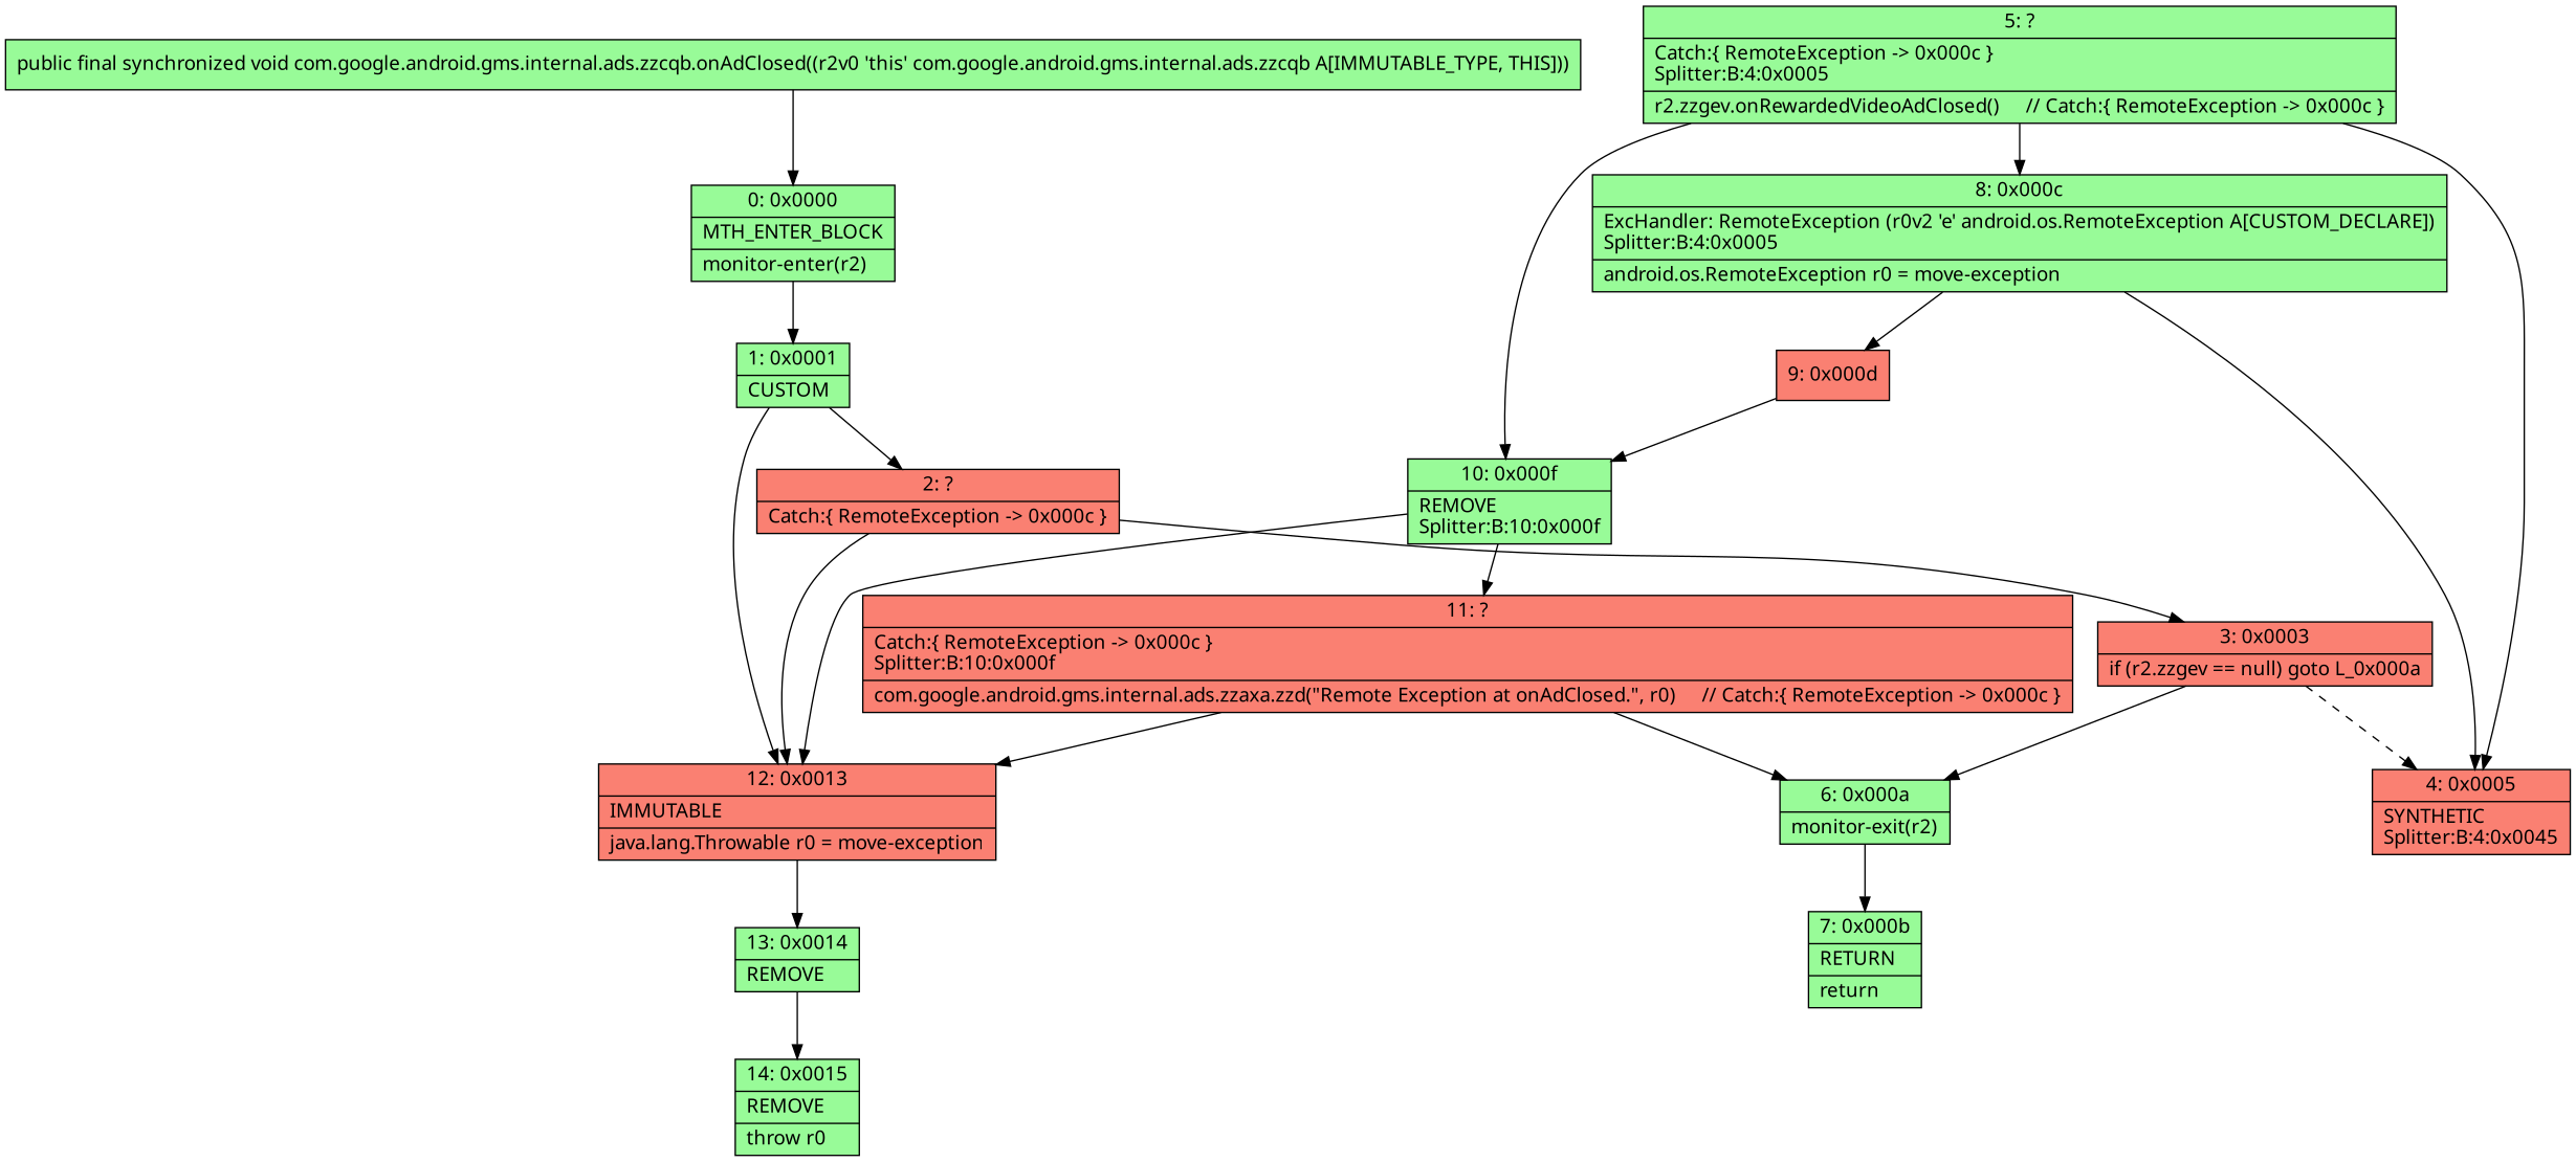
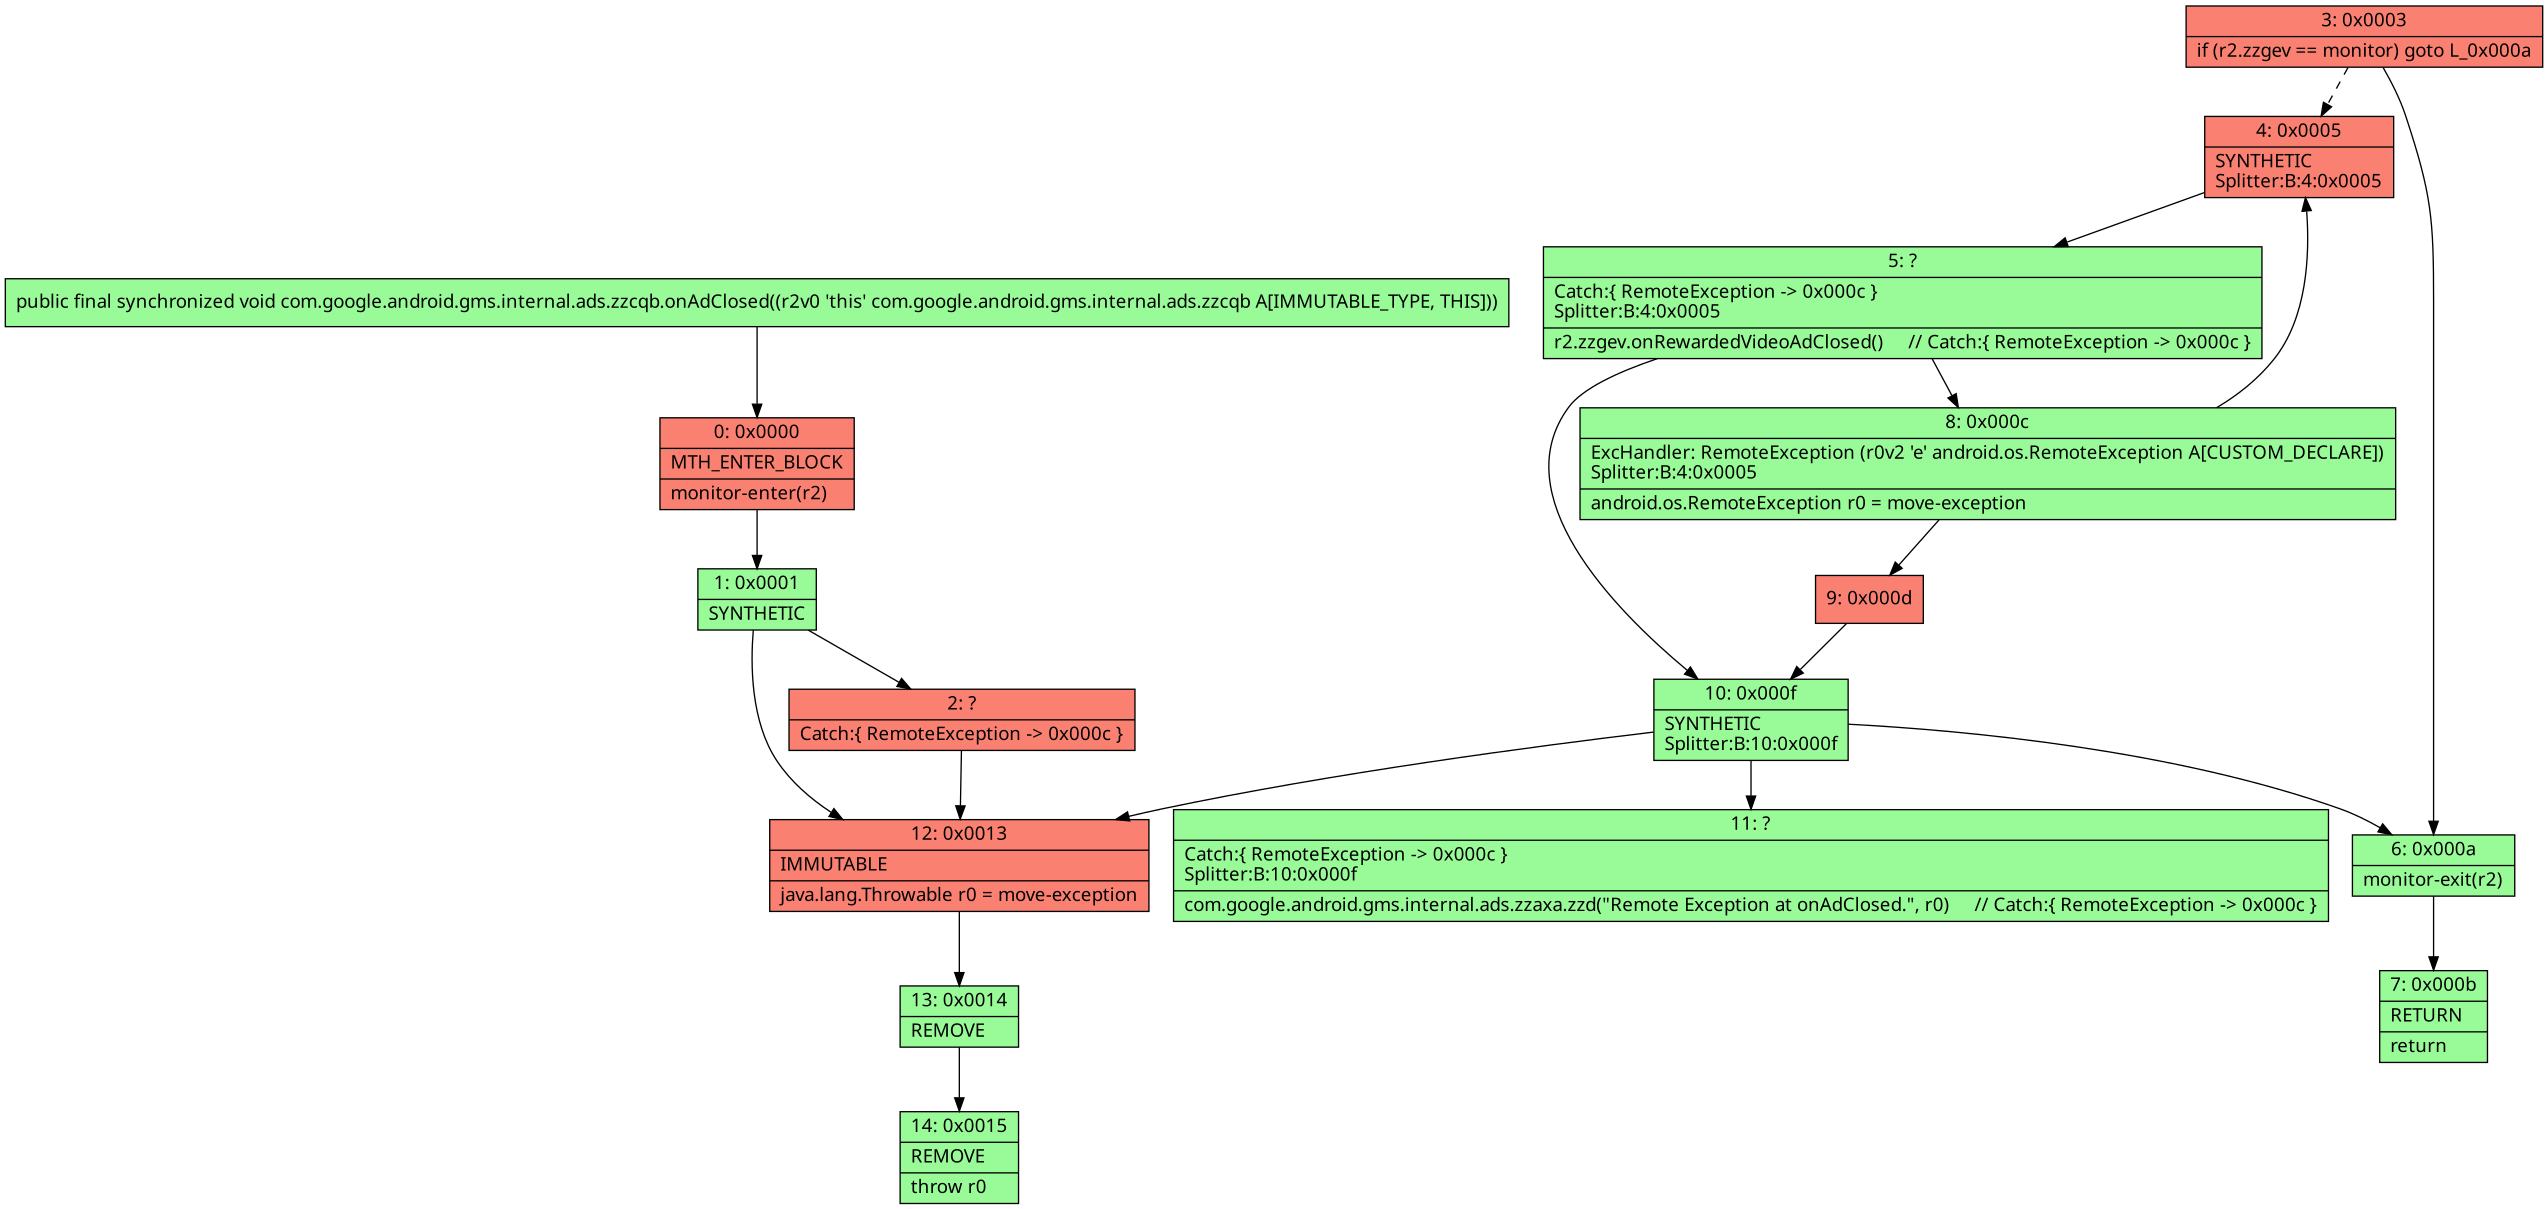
  digraph {
    fontname="Noto Sans"
    node [fillcolor=palegreen fontname="Noto Sans" shape=record style=filled]
    edge [fontname="Noto Sans"]
-   n1 [label="{0\:\ 0x0000|MTH_ENTER_BLOCK\l|monitor\-enter(r2)\l}"]
-   n2 [label="{1\:\ 0x0001|CUSTOM\l}"]
+   n1 [fillcolor=salmon label="{0\:\ 0x0000|MTH_ENTER_BLOCK\l|monitor\-enter(r2)\l}"]
+   n2 [label="{1\:\ 0x0001|SYNTHETIC\l}"]
    n3 [fillcolor=salmon label="{2\:\ ?|Catch:\{ RemoteException \-\> 0x000c \}\l}"]
    n4 [fillcolor=salmon label="{12\:\ 0x0013|IMMUTABLE\l|java.lang.Throwable r0 = move\-exception\l}"]
-   n5 [fillcolor=salmon label="{3\:\ 0x0003|if (r2.zzgev == null) goto L_0x000a\l}"]
+   n5 [fillcolor=salmon label="{3\:\ 0x0003|if (r2.zzgev == monitor) goto L_0x000a\l}"]
    n6 [label="{13\:\ 0x0014|REMOVE\l}"]
-   n7 [fillcolor=salmon label="{4\:\ 0x0005|SYNTHETIC\lSplitter:B:4:0x0045\l}"]
+   n7 [fillcolor=salmon label="{4\:\ 0x0005|SYNTHETIC\lSplitter:B:4:0x0005\l}"]
    n8 [label="{6\:\ 0x000a|monitor\-exit(r2)\l}"]
    n9 [label="{5\:\ ?|Catch:\{ RemoteException \-\> 0x000c \}\lSplitter:B:4:0x0005\l|r2.zzgev.onRewardedVideoAdClosed()     \/\/ Catch:\{ RemoteException \-\> 0x000c \}\l}"]
    n10 [label="{7\:\ 0x000b|RETURN\l|return\l}"]
    n11 [label="{8\:\ 0x000c|ExcHandler: RemoteException (r0v2 'e' android.os.RemoteException A[CUSTOM_DECLARE])\lSplitter:B:4:0x0005\l|android.os.RemoteException r0 = move\-exception\l}"]
-   n12 [label="{10\:\ 0x000f|REMOVE\lSplitter:B:10:0x000f\l}"]
+   n12 [label="{10\:\ 0x000f|SYNTHETIC\lSplitter:B:10:0x000f\l}"]
    n13 [fillcolor=salmon label="{9\:\ 0x000d}"]
-   n14 [fillcolor=salmon label="{11\:\ ?|Catch:\{ RemoteException \-\> 0x000c \}\lSplitter:B:10:0x000f\l|com.google.android.gms.internal.ads.zzaxa.zzd(\"Remote Exception at onAdClosed.\", r0)     \/\/ Catch:\{ RemoteException \-\> 0x000c \}\l}"]
+   n14 [label="{11\:\ ?|Catch:\{ RemoteException \-\> 0x000c \}\lSplitter:B:10:0x000f\l|com.google.android.gms.internal.ads.zzaxa.zzd(\"Remote Exception at onAdClosed.\", r0)     \/\/ Catch:\{ RemoteException \-\> 0x000c \}\l}"]
    n15 [label="{14\:\ 0x0015|REMOVE\l|throw r0\l}"]
    n16 [label="{public final synchronized void com.google.android.gms.internal.ads.zzcqb.onAdClosed((r2v0 'this' com.google.android.gms.internal.ads.zzcqb A[IMMUTABLE_TYPE, THIS])) }"]
    n1 -> n2
    n2 -> n3
    n2 -> n4
    n3 -> n4
-   n3 -> n5
    n4 -> n6
    n5 -> n7 [style=dashed]
    n5 -> n8
    n6 -> n15
-   n9 -> n7
+   n7 -> n9
    n8 -> n10
    n9 -> n11
    n9 -> n12
    n11 -> n7
    n11 -> n13
    n12 -> n4
    n12 -> n14
    n13 -> n12
-   n14 -> n4
-   n14 -> n8
+   n12 -> n8
    n16 -> n1
  }
